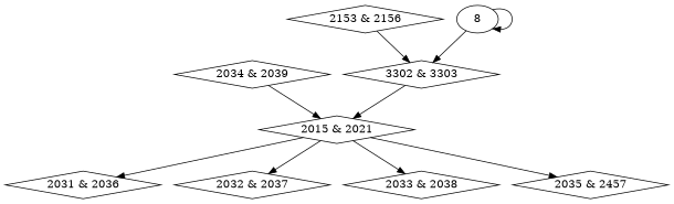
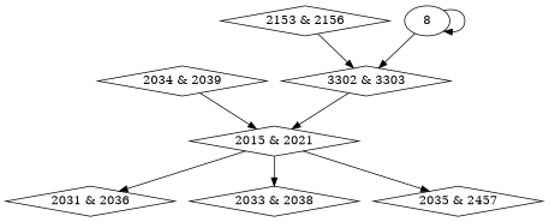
  digraph {
    node [shape=diamond]
    n1 [label="2015 & 2021"]
    n2 [label="2031 & 2036"]
-   n3 [label="2032 & 2037"]
    n4 [label="2033 & 2038"]
    n5 [label="2035 & 2457"]
    n6 [label="2034 & 2039"]
    n7 [label="2153 & 2156"]
    n8 [label="3302 & 3303"]
    8 [shape=""]
    n1 -> n2
-   n1 -> n3
    n1 -> n4
    n1 -> n5
    n6 -> n1
    n7 -> n8
    n8 -> n1
    8 -> n8
    8 -> 8
  }
